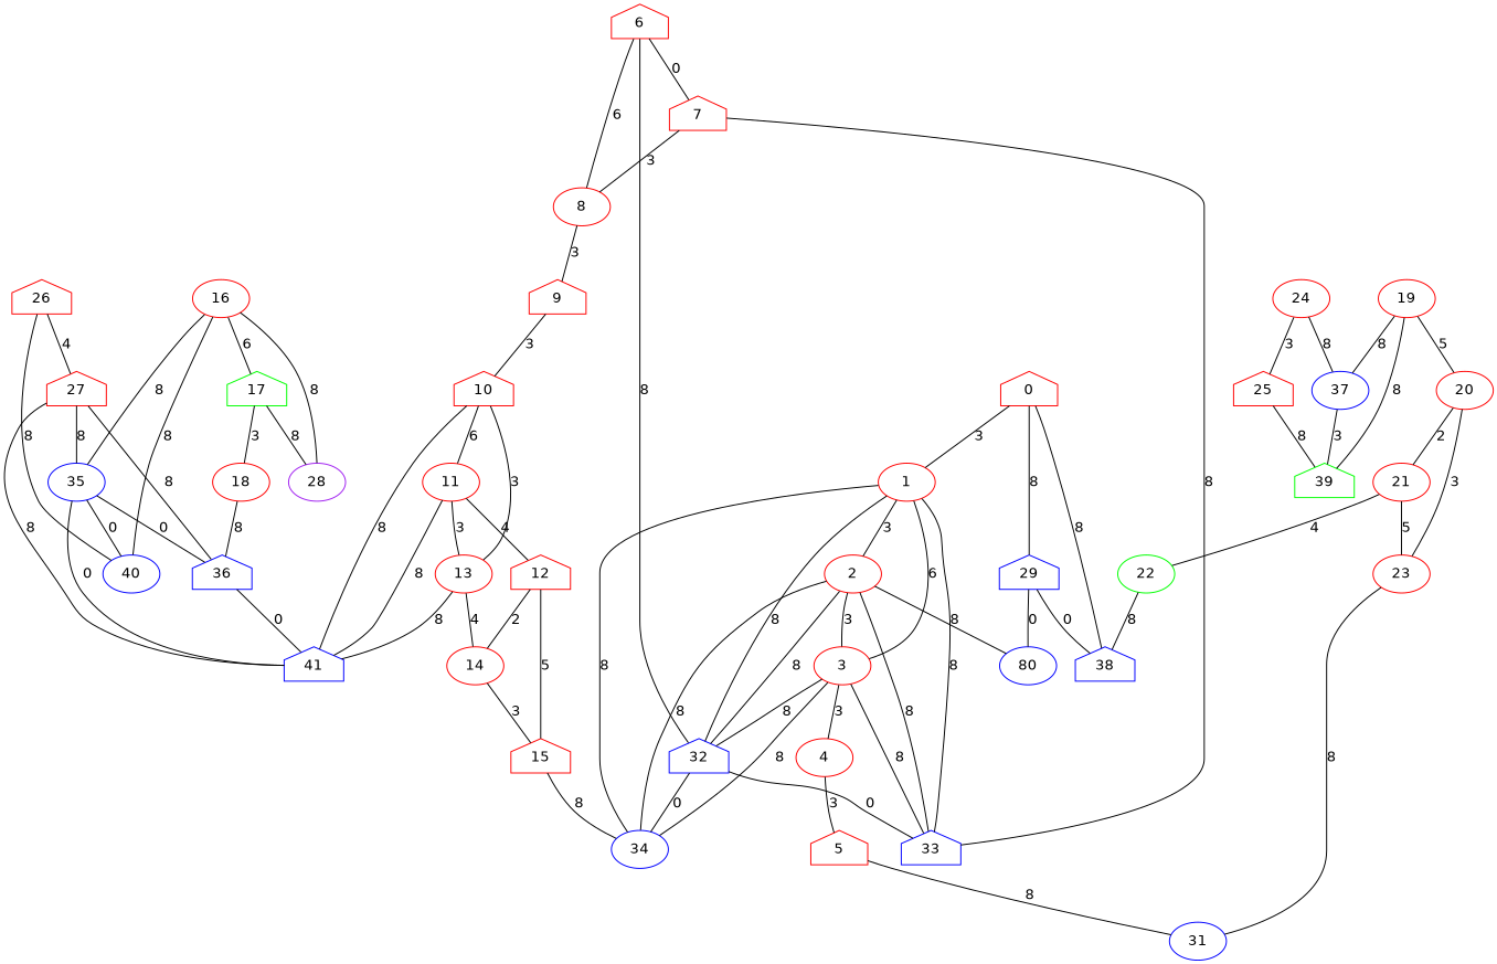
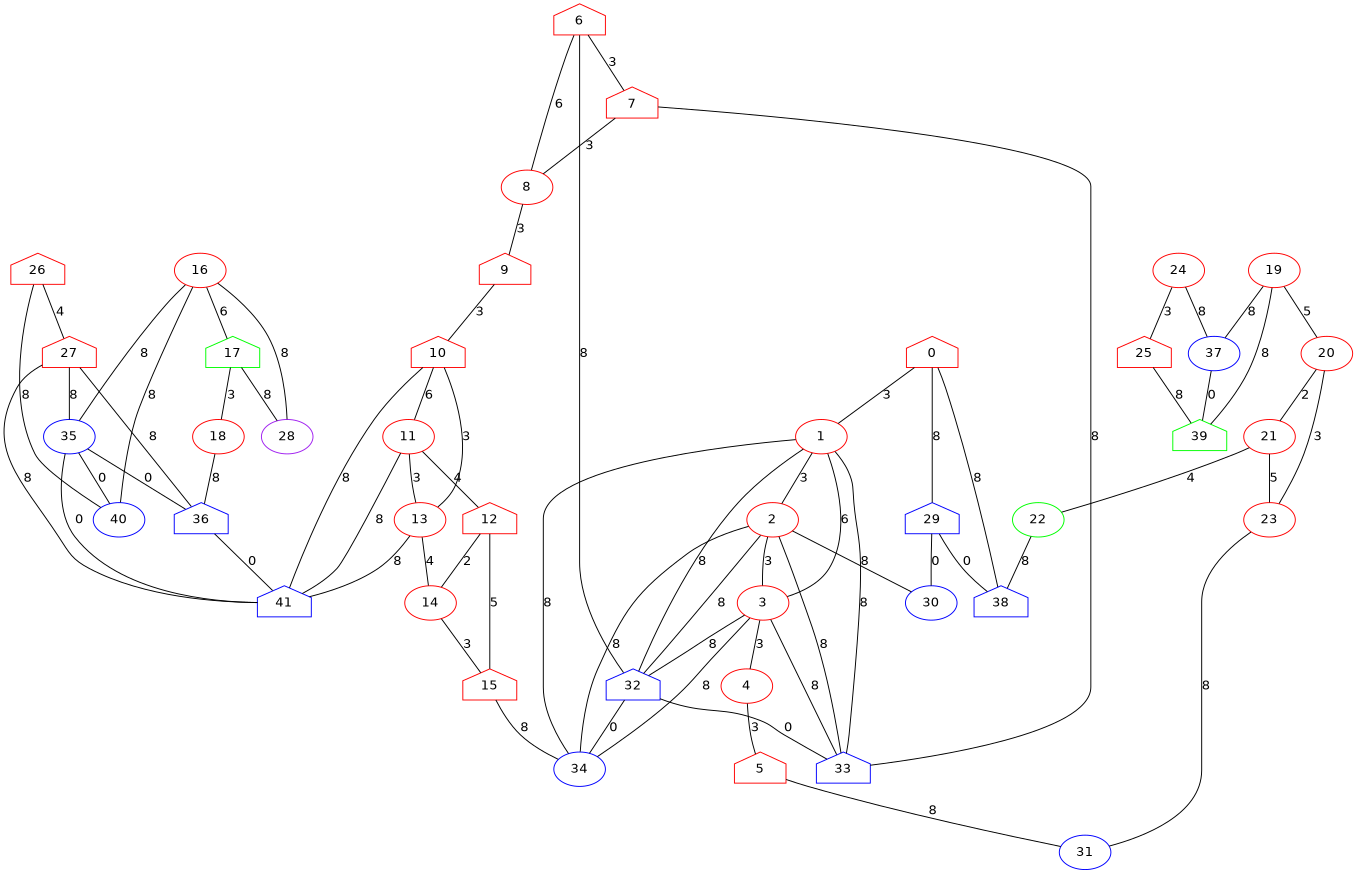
  graph {
    fontname="DejaVu Sans"
    node [color=red fontname="DejaVu Sans" shape=ellipse weight=1]
    edge [fontname="DejaVu Sans"]
    0 [shape=house]
    1
    29 [color=blue shape=house weight=3]
    38 [color=blue shape=house weight=3]
    2
    3
    32 [color=blue shape=house weight=3]
    33 [color=blue shape=house weight=3]
    34 [color=blue weight=3]
-   30 [color=blue weight=3 label=80]
+   30 [color=blue weight=3]
    4
    5 [shape=house]
    31 [color=blue weight=3]
    6 [shape=house]
    7 [shape=house]
    8
    9 [shape=house]
    10 [shape=house]
    11
    13
    41 [color=blue shape=house weight=3]
    12 [shape=house]
    14
    15 [shape=house]
    17 [color=green shape=house weight=2]
    16
    28 [color=purple weight=4]
    35 [color=blue weight=3]
    40 [color=blue weight=3]
    18
    36 [color=blue shape=house weight=3]
    19
    20
    37 [color=blue weight=3]
    39 [color=green shape=house weight=3]
    21
    23
    22 [color=green weight=2]
    24
    25 [shape=house]
    26 [shape=house]
    27 [shape=house]
    0 -- 1 [label=3]
    0 -- 29 [label=8]
    0 -- 38 [label=8]
    1 -- 2 [label=3]
    1 -- 3 [label=6]
    1 -- 32 [label=8]
    1 -- 33 [label=8]
    1 -- 34 [label=8]
    29 -- 38 [label=0]
    29 -- 30 [label=0]
    2 -- 3 [label=3]
    2 -- 32 [label=8]
    2 -- 33 [label=8]
    2 -- 34 [label=8]
    2 -- 30 [label=8]
    3 -- 32 [label=8]
    3 -- 33 [label=8]
    3 -- 34 [label=8]
    3 -- 4 [label=3]
    32 -- 33 [label=0]
    32 -- 34 [label=0]
    4 -- 5 [label=3]
    5 -- 31 [label=8]
    6 -- 32 [label=8]
-   6 -- 7 [label=0]
+   6 -- 7 [label=3]
    6 -- 8 [label=6]
    7 -- 33 [label=8]
    7 -- 8 [label=3]
    8 -- 9 [label=3]
    9 -- 10 [label=3]
    10 -- 11 [label=6]
    10 -- 13 [label=3]
    10 -- 41 [label=8]
    11 -- 13 [label=3]
    11 -- 41 [label=8]
    11 -- 12 [label=4]
    13 -- 41 [label=8]
    13 -- 14 [label=4]
    12 -- 14 [label=2]
    12 -- 15 [label=5]
    14 -- 15 [label=3]
    15 -- 34 [label=8]
    17 -- 28 [label=8]
    17 -- 18 [label=3]
    16 -- 17 [label=6]
    16 -- 28 [label=8]
    16 -- 35 [label=8]
    16 -- 40 [label=8]
    35 -- 41 [label=0]
    35 -- 40 [label=0]
    35 -- 36 [label=0]
    18 -- 36 [label=8]
    36 -- 41 [label=0]
    19 -- 20 [label=5]
    19 -- 37 [label=8]
    19 -- 39 [label=8]
    20 -- 21 [label=2]
    20 -- 23 [label=3]
-   37 -- 39 [label=3]
+   37 -- 39 [label=0]
    21 -- 23 [label=5]
    21 -- 22 [label=4]
    23 -- 31 [label=8]
    22 -- 38 [label=8]
    24 -- 37 [label=8]
    24 -- 25 [label=3]
    25 -- 39 [label=8]
    26 -- 40 [label=8]
    26 -- 27 [label=4]
    27 -- 41 [label=8]
    27 -- 35 [label=8]
    27 -- 36 [label=8]
  }
